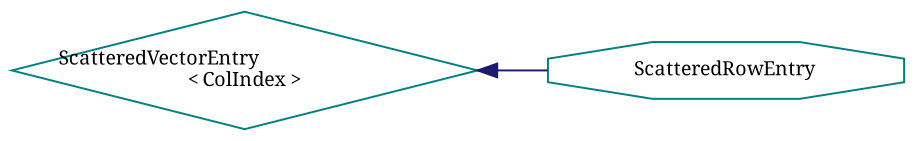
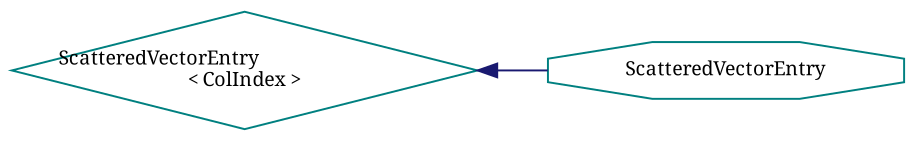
  digraph {
    rankdir=LR
    fontname="Noto Serif"
    node [color=teal fillcolor=white fontname="Noto Serif" fontsize=10 style=filled]
    n1 [height=0.2 label="ScatteredVectorEntry\l\< ColIndex \>" shape=diamond width=0.4]
-   n2 [height=0.2 label=ScatteredRowEntry shape=octagon width=0.4]
+   n2 [height=0.2 label=ScatteredVectorEntry shape=octagon width=0.4]
    n1 -> n2 [color=midnightblue dir=back fontname="Noto Serif" fontsize=10 labelfontname=Helvetica labelfontsize=10 style=solid]
  }
